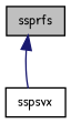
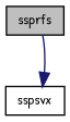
  digraph {
    rankdir=TB
    fontname="Patrick Hand"
    node [color=black fontname="Patrick Hand" fontsize=10 shape=record style=filled]
    n1 [fillcolor=grey75 fontcolor=black height=0.2 label=ssprfs width=0.4]
    n2 [fillcolor=white height=0.2 label=sspsvx width=0.4]
-   n1 -> n2 [color=midnightblue dir=back fontname="Patrick Hand" fontsize=10 labelfontname=Helvetica labelfontsize=10 style=solid]
+   n2 -> n1 [color=midnightblue dir=back fontname="Patrick Hand" fontsize=10 labelfontname=Helvetica labelfontsize=10 style=solid]
  }
